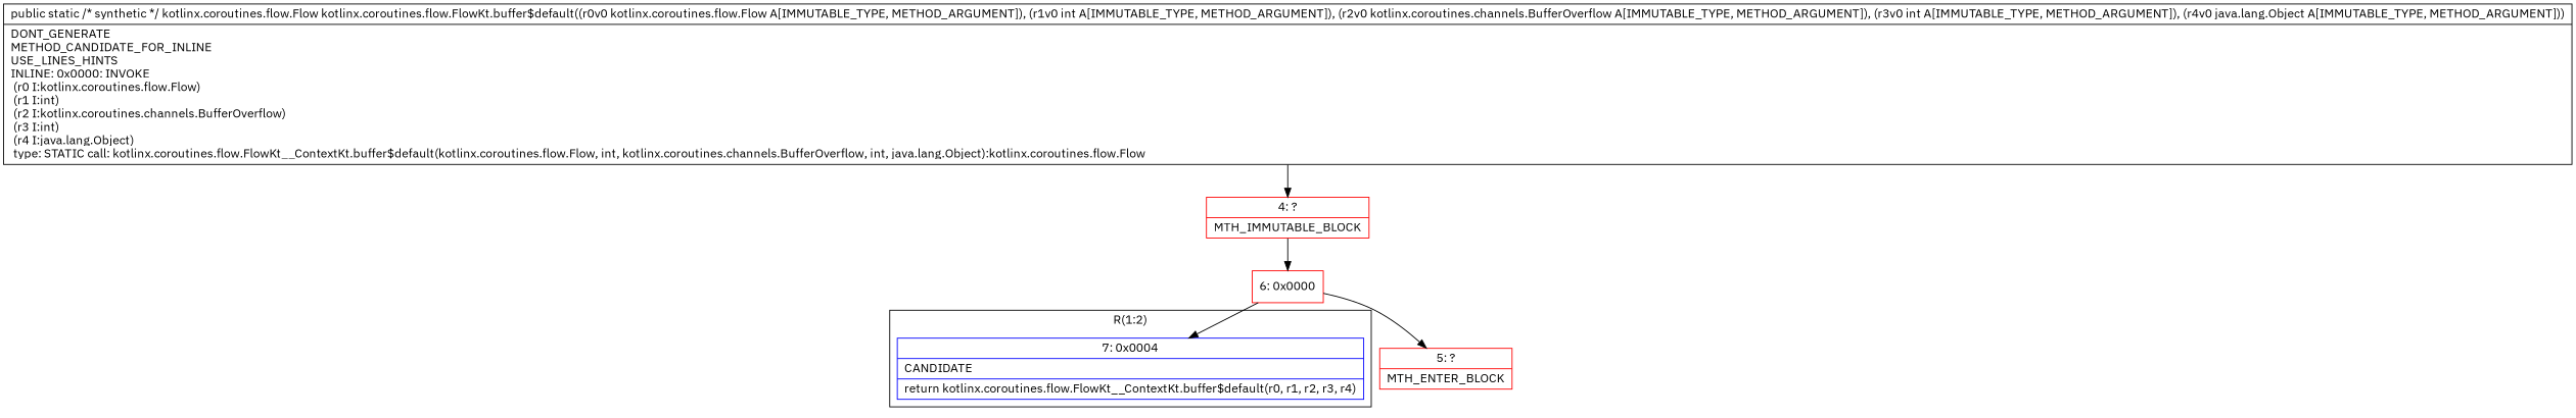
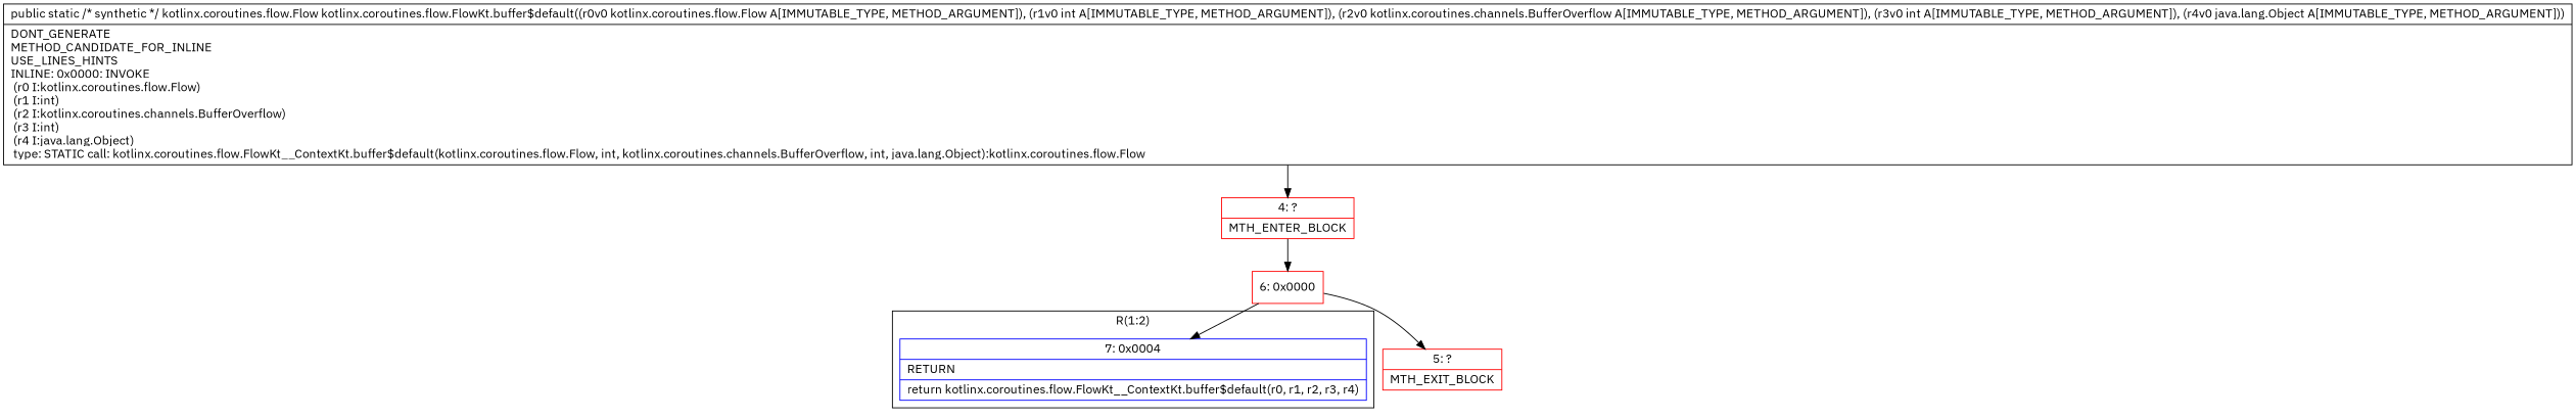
  digraph {
    fontname="IBM Plex Sans"
    node [color=red fontname="IBM Plex Sans" shape=record]
    edge [fontname="IBM Plex Sans"]
-   n1 [color=blue label="{7\:\ 0x0004|CANDIDATE\l|return kotlinx.coroutines.flow.FlowKt__ContextKt.buffer$default(r0, r1, r2, r3, r4)\l}"]
-   n2 [label="{5\:\ ?|MTH_ENTER_BLOCK\l}"]
-   n3 [label="{4\:\ ?|MTH_IMMUTABLE_BLOCK\l}"]
+   n1 [color=blue label="{7\:\ 0x0004|RETURN\l|return kotlinx.coroutines.flow.FlowKt__ContextKt.buffer$default(r0, r1, r2, r3, r4)\l}"]
+   n2 [label="{5\:\ ?|MTH_EXIT_BLOCK\l}"]
+   n3 [label="{4\:\ ?|MTH_ENTER_BLOCK\l}"]
    n4 [label="{6\:\ 0x0000}"]
    n5 [label="{public static \/* synthetic *\/ kotlinx.coroutines.flow.Flow kotlinx.coroutines.flow.FlowKt.buffer$default((r0v0 kotlinx.coroutines.flow.Flow A[IMMUTABLE_TYPE, METHOD_ARGUMENT]), (r1v0 int A[IMMUTABLE_TYPE, METHOD_ARGUMENT]), (r2v0 kotlinx.coroutines.channels.BufferOverflow A[IMMUTABLE_TYPE, METHOD_ARGUMENT]), (r3v0 int A[IMMUTABLE_TYPE, METHOD_ARGUMENT]), (r4v0 java.lang.Object A[IMMUTABLE_TYPE, METHOD_ARGUMENT]))  | DONT_GENERATE\lMETHOD_CANDIDATE_FOR_INLINE\lUSE_LINES_HINTS\lINLINE: 0x0000: INVOKE  \l  (r0 I:kotlinx.coroutines.flow.Flow)\l  (r1 I:int)\l  (r2 I:kotlinx.coroutines.channels.BufferOverflow)\l  (r3 I:int)\l  (r4 I:java.lang.Object)\l type: STATIC call: kotlinx.coroutines.flow.FlowKt__ContextKt.buffer$default(kotlinx.coroutines.flow.Flow, int, kotlinx.coroutines.channels.BufferOverflow, int, java.lang.Object):kotlinx.coroutines.flow.Flow\l}" color=""]
    subgraph cluster_1 {
      label="R(1:2)"
      n1
    }
    n3 -> n4
    n4 -> n1
    n4 -> n2
    n5 -> n3
  }
